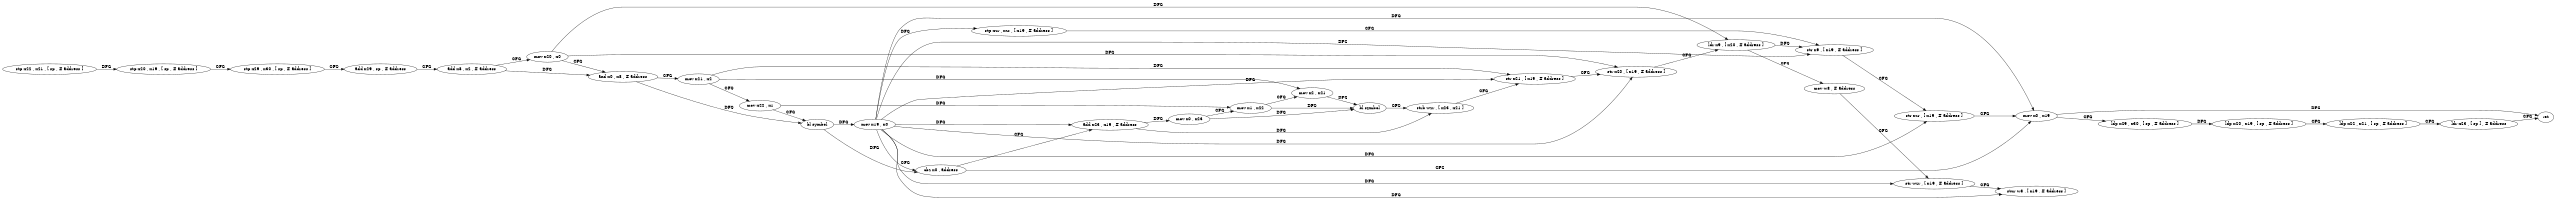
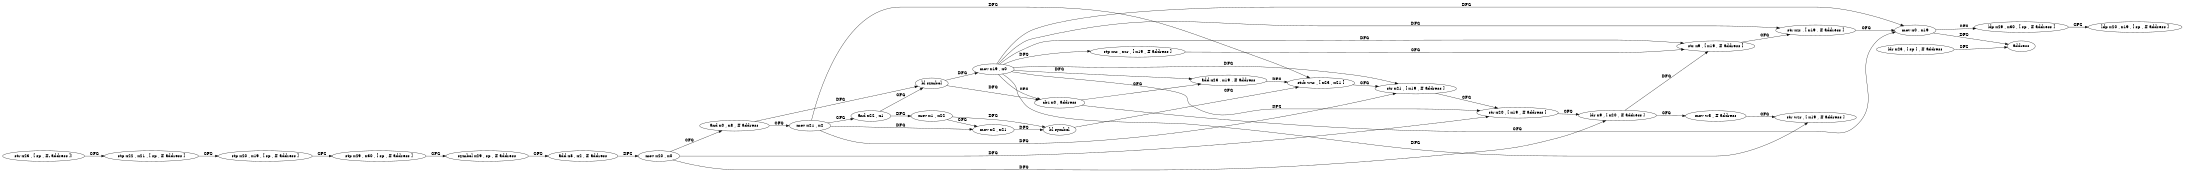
  digraph {
    rankdir=LR
+   n1 [label="str x23 , [ sp , #- address ]!"]
    n2 [label="stp x22 , x21 , [ sp , # address ]"]
    n3 [label="stp x20 , x19 , [ sp , # address ]"]
    n4 [label="stp x29 , x30 , [ sp , # address ]"]
-   n5 [label="add x29 , sp , # address"]
+   n5 [label="symbol x29 , sp , # address"]
    n6 [label="add x8 , x2 , # address"]
    n7 [label="mov x20 , x0"]
    n8 [label="and x0 , x8 , # address"]
    n9 [label="str x20 , [ x19 , # address ]"]
    n10 [label="ldr x9 , [ x20 , # address ]"]
    n11 [label="mov x21 , x2"]
    n12 [label="bl symbol"]
    n13 [label="str x9 , [ x19 , # address ]"]
    n14 [label="mov w8 , # address"]
-   n15 [label="mov x22 , x1"]
+   n15 [label="and x22 , x1"]
    n16 [label="mov x2 , x21"]
    n17 [label="strb wzr , [ x23 , x21 ]"]
    n18 [label="str x21 , [ x19 , # address ]"]
    n19 [label="mov x19 , x0"]
    n20 [label="cbz x0 , address"]
    n21 [label="mov x1 , x22"]
    n22 [label="bl symbol"]
    n23 [label="mov x0 , x19"]
    n24 [label="add x23 , x19 , # address"]
    n25 [label="str wzr , [ x19 , # address ]"]
-   n26 [label="stur w8 , [ x19 , # address ]"]
    n27 [label="stp xzr , xzr , [ x19 , # address ]"]
    n28 [label="str xzr , [ x19 , # address ]"]
    n29 [label="ldp x29 , x30 , [ sp , # address ]"]
-   n30 [label=ret]
-   n31 [label="mov x0 , x23"]
+   n30 [label=address]
    n32 [label="ldp x20 , x19 , [ sp , # address ]"]
-   n33 [label="ldp x22 , x21 , [ sp , # address ]"]
    n34 [label="ldr x23 , [ sp ] , # address"]
-   n2 -> n3 [label=DFG]
+   n1 -> n2 [label=CFG]
+   n2 -> n3 [label=CFG]
    n3 -> n4 [label=CFG]
    n4 -> n5 [label=CFG]
    n5 -> n6 [label=CFG]
-   n6 -> n7 [label=CFG]
-   n6 -> n8 [label=DFG]
+   n6 -> n7 [label=DFG]
    n7 -> n8 [label=CFG]
    n7 -> n9 [label=DFG]
    n7 -> n10 [label=DFG]
    n8 -> n11 [label=CFG]
    n8 -> n12 [label=DFG]
    n9 -> n10 [label=CFG]
    n10 -> n13 [label=DFG]
    n10 -> n14 [label=CFG]
    n11 -> n15 [label=CFG]
    n11 -> n16 [label=DFG]
+   n11 -> n17 [label=DFG]
    n11 -> n18 [label=DFG]
    n12 -> n19 [label=DFG]
    n12 -> n20 [label=DFG]
    n13 -> n28 [label=CFG]
    n14 -> n25 [label=CFG]
    n15 -> n12 [label=CFG]
    n15 -> n21 [label=DFG]
    n16 -> n22 [label=DFG]
    n17 -> n18 [label=CFG]
    n18 -> n9 [label=CFG]
    n19 -> n9 [label=DFG]
    n19 -> n13 [label=DFG]
    n19 -> n18 [label=DFG]
    n19 -> n20 [label=CFG]
    n19 -> n23 [label=DFG]
    n19 -> n24 [label=DFG]
    n19 -> n25 [label=DFG]
-   n19 -> n26 [label=DFG]
    n19 -> n27 [label=DFG]
    n19 -> n28 [label=DFG]
    n20 -> n23 [label=CFG]
    n20 -> n24 [label=CFG]
    n21 -> n16 [label=CFG]
    n21 -> n22 [label=DFG]
    n22 -> n17 [label=CFG]
    n23 -> n29 [label=CFG]
    n23 -> n30 [label=DFG]
    n24 -> n17 [label=DFG]
-   n24 -> n31 [label=DFG]
-   n25 -> n26 [label=CFG]
    n27 -> n13 [label=CFG]
    n28 -> n23 [label=CFG]
-   n29 -> n32 [label=DFG]
-   n31 -> n21 [label=CFG]
-   n31 -> n22 [label=DFG]
-   n32 -> n33 [label=CFG]
-   n33 -> n34 [label=CFG]
+   n29 -> n32 [label=CFG]
    n34 -> n30 [label=CFG]
  }
